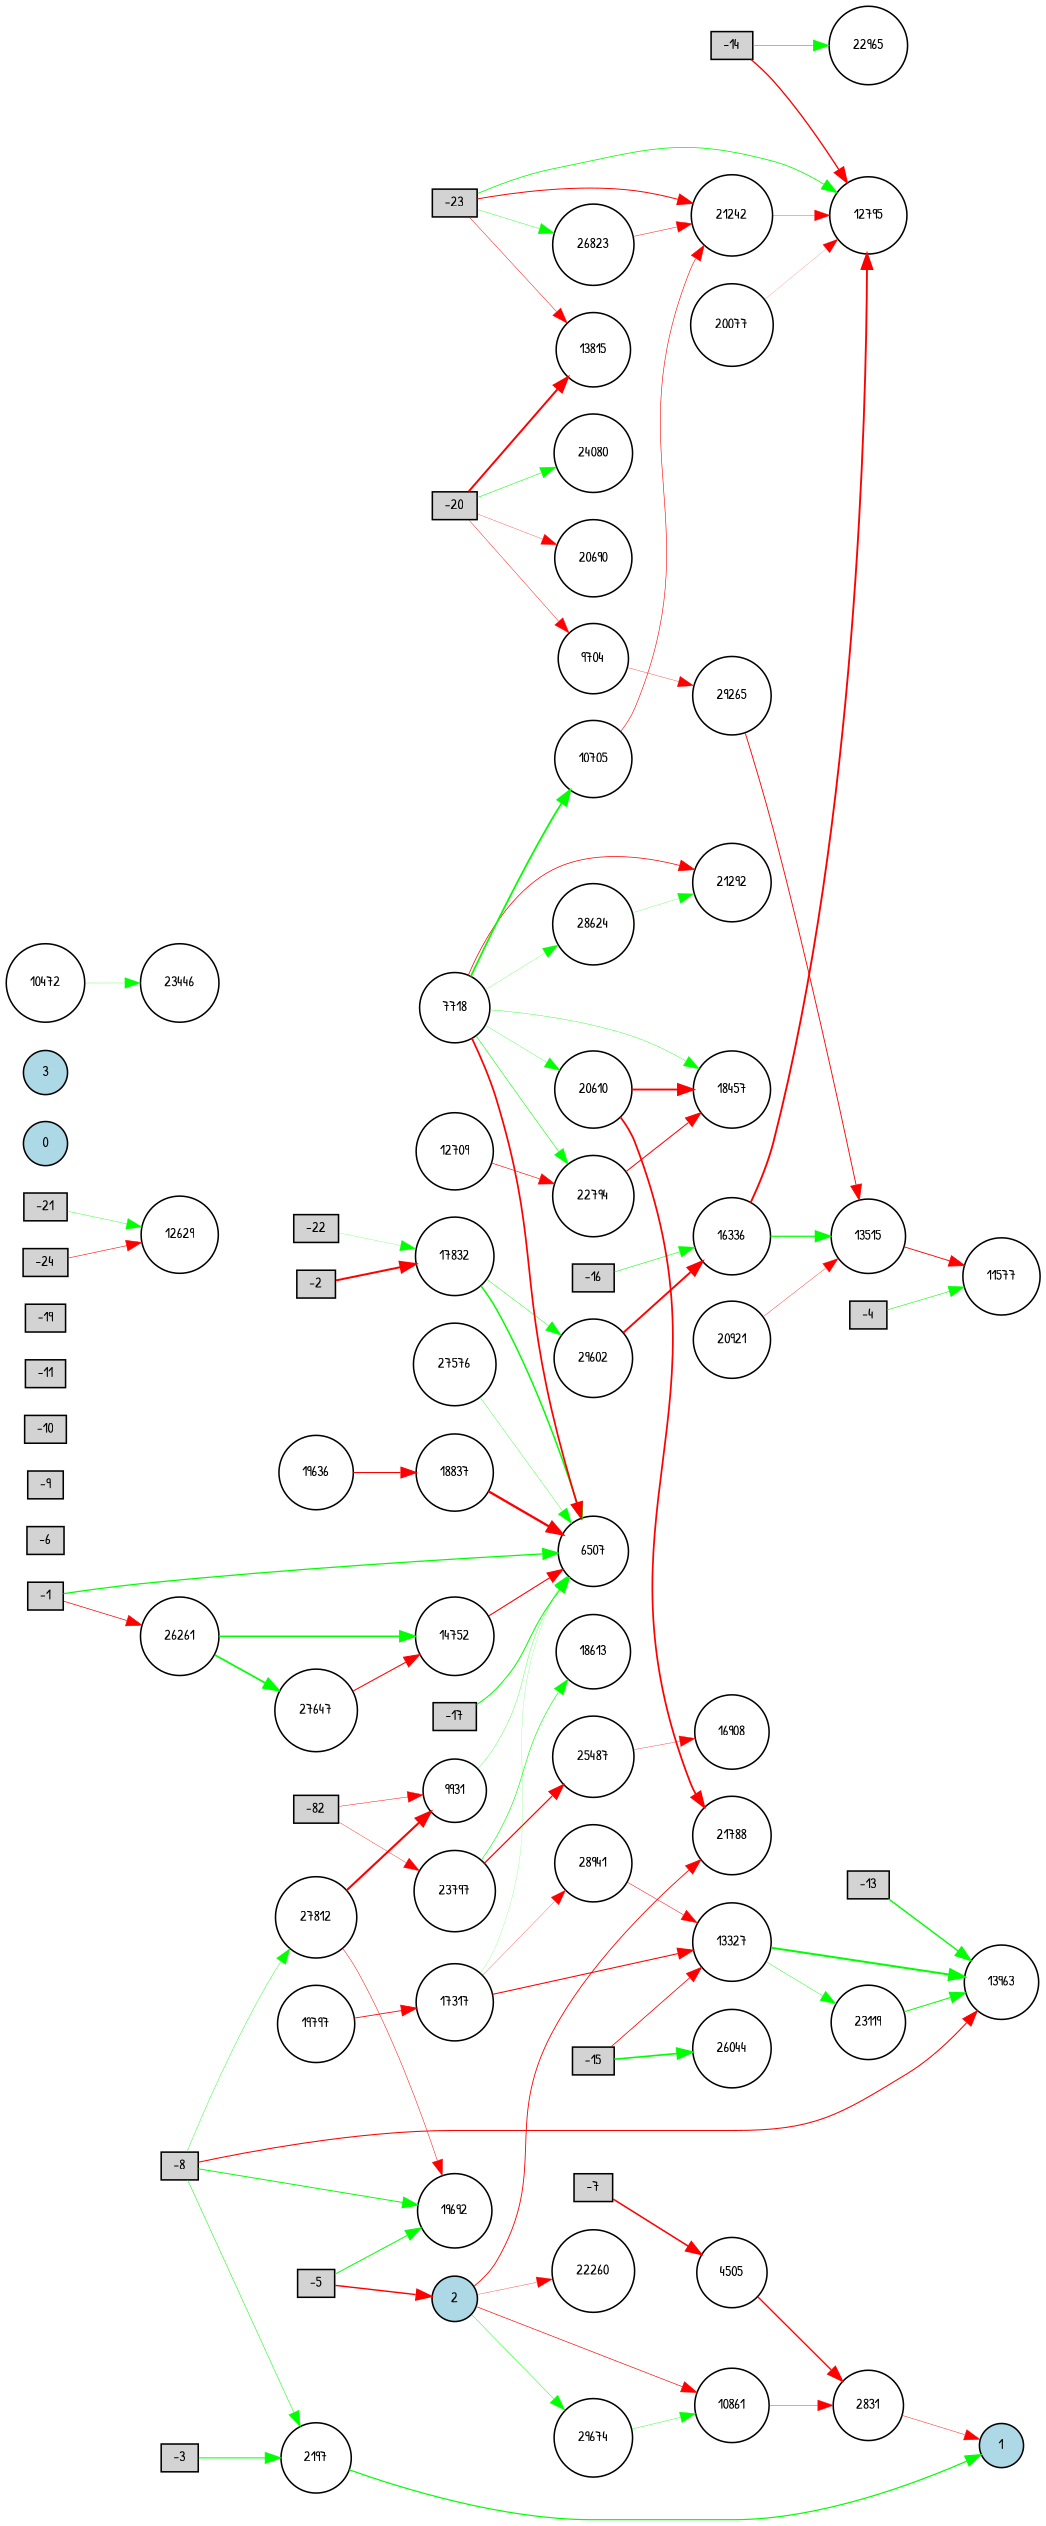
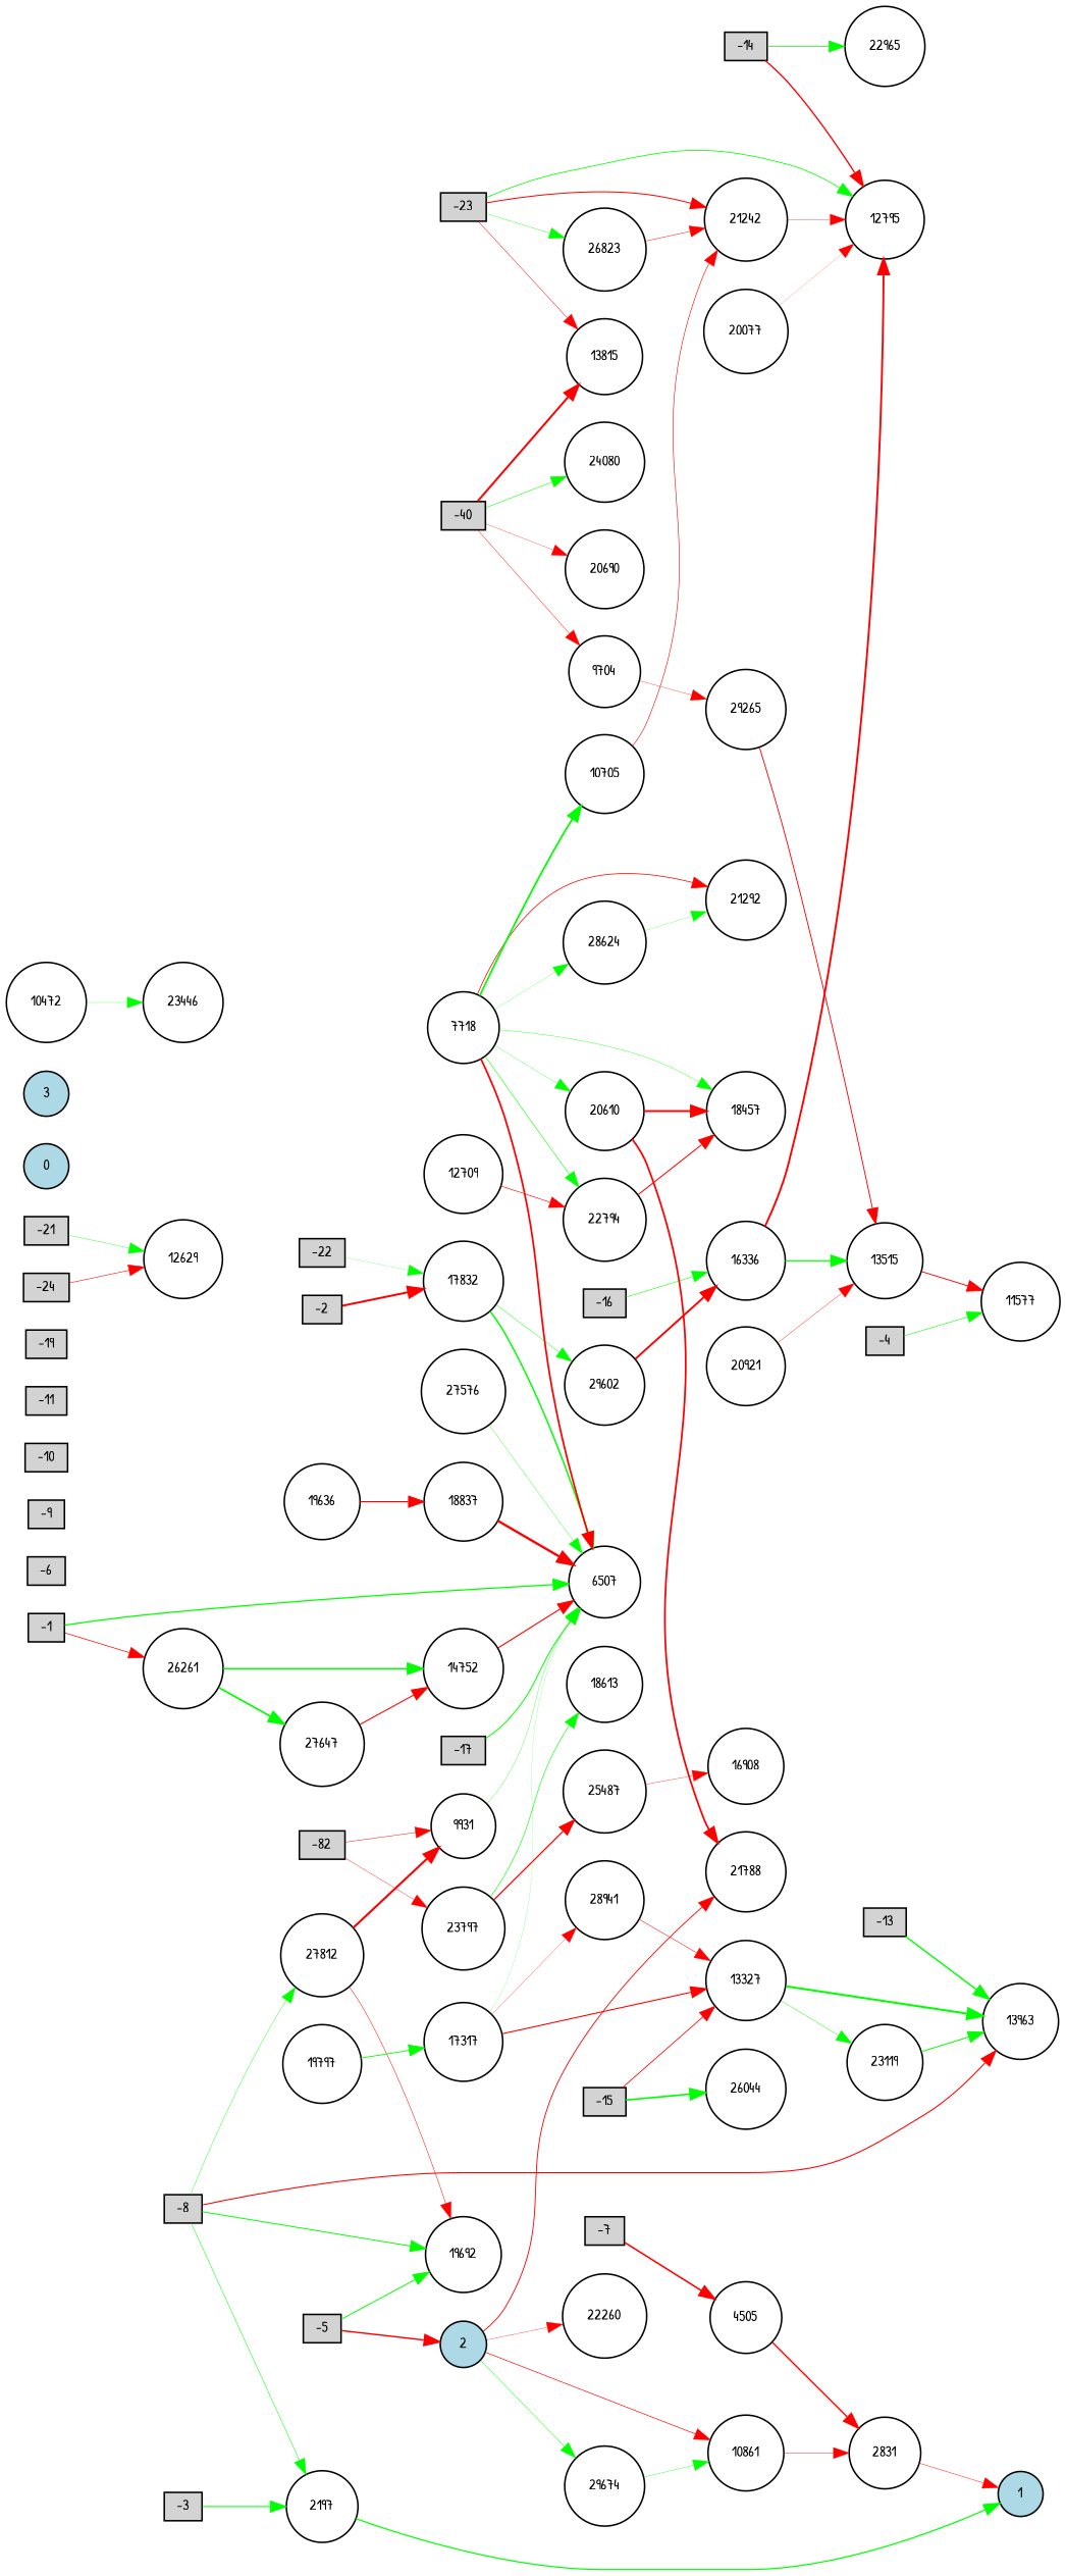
  digraph {
    fontname="Patrick Hand"
    rankdir=LR
    node [fillcolor=white fontname="Patrick Hand" fontsize=9 shape=circle style=filled]
    edge [color=red fontname="Patrick Hand" style=solid]
    -1 [fillcolor=lightgray height=0.2 shape=box width=0.2]
    26261 [height=0.2 width=0.2]
    6507 [height=0.2 width=0.2]
    14752 [height=0.2 width=0.2]
    27647 [height=0.2 width=0.2]
    -2 [fillcolor=lightgray height=0.2 shape=box width=0.2]
    17832 [height=0.2 width=0.2]
    29602 [height=0.2 width=0.2]
    -3 [fillcolor=lightgray height=0.2 shape=box width=0.2]
    2197 [height=0.2 width=0.2]
    1 [fillcolor=lightblue height=0.2 width=0.2]
    -4 [fillcolor=lightgray height=0.2 shape=box width=0.2]
    11577 [height=0.2 width=0.2]
    -5 [fillcolor=lightgray height=0.2 shape=box width=0.2]
    2 [fillcolor=lightblue height=0.2 width=0.2]
    19692 [height=0.2 width=0.2]
    22260 [height=0.2 width=0.2]
    21788 [height=0.2 width=0.2]
    29674 [height=0.2 width=0.2]
    10861 [height=0.2 width=0.2]
    -6 [fillcolor=lightgray height=0.2 shape=box width=0.2]
    -7 [fillcolor=lightgray height=0.2 shape=box width=0.2]
    4505 [height=0.2 width=0.2]
    2831 [height=0.2 width=0.2]
    -8 [fillcolor=lightgray height=0.2 shape=box width=0.2]
    13963 [height=0.2 width=0.2]
    27812 [height=0.2 width=0.2]
    9931 [height=0.2 width=0.2]
    -9 [fillcolor=lightgray height=0.2 shape=box width=0.2]
    -10 [fillcolor=lightgray height=0.2 shape=box width=0.2]
    -11 [fillcolor=lightgray height=0.2 shape=box width=0.2]
    n32 [fillcolor=lightgray height=0.2 label=-82 shape=box width=0.2]
    23797 [height=0.2 width=0.2]
    25487 [height=0.2 width=0.2]
    18613 [height=0.2 width=0.2]
    -13 [fillcolor=lightgray height=0.2 shape=box width=0.2]
    -14 [fillcolor=lightgray height=0.2 shape=box width=0.2]
    22965 [height=0.2 width=0.2]
    12795 [height=0.2 width=0.2]
    -15 [fillcolor=lightgray height=0.2 shape=box width=0.2]
    13327 [height=0.2 width=0.2]
    26044 [height=0.2 width=0.2]
    23119 [height=0.2 width=0.2]
    -16 [fillcolor=lightgray height=0.2 shape=box width=0.2]
    16336 [height=0.2 width=0.2]
    13515 [height=0.2 width=0.2]
    -17 [fillcolor=lightgray height=0.2 shape=box width=0.2]
    -19 [fillcolor=lightgray height=0.2 shape=box width=0.2]
-   -20 [fillcolor=lightgray height=0.2 shape=box width=0.2]
+   -20 [fillcolor=lightgray height=0.2 shape=box width=0.2 label=-40]
    24080 [height=0.2 width=0.2]
    20690 [height=0.2 width=0.2]
    9704 [height=0.2 width=0.2]
    13815 [height=0.2 width=0.2]
    29265 [height=0.2 width=0.2]
    -21 [fillcolor=lightgray height=0.2 shape=box width=0.2]
    12629 [height=0.2 width=0.2]
    -22 [fillcolor=lightgray height=0.2 shape=box width=0.2]
    -23 [fillcolor=lightgray height=0.2 shape=box width=0.2]
    26823 [height=0.2 width=0.2]
    21242 [height=0.2 width=0.2]
    -24 [fillcolor=lightgray height=0.2 shape=box width=0.2]
    0 [fillcolor=lightblue height=0.2 width=0.2]
    3 [fillcolor=lightblue height=0.2 width=0.2]
    20610 [height=0.2 width=0.2]
    18457 [height=0.2 width=0.2]
    22794 [height=0.2 width=0.2]
    16908 [height=0.2 width=0.2]
    28941 [height=0.2 width=0.2]
    18837 [height=0.2 width=0.2]
    23446 [height=0.2 width=0.2]
    12709 [height=0.2 width=0.2]
    7718 [height=0.2 width=0.2]
    21292 [height=0.2 width=0.2]
    10705 [height=0.2 width=0.2]
    28624 [height=0.2 width=0.2]
    17317 [height=0.2 width=0.2]
    19636 [height=0.2 width=0.2]
    27576 [height=0.2 width=0.2]
    20921 [height=0.2 width=0.2]
    19797 [height=0.2 width=0.2]
    10472 [height=0.2 width=0.2]
    20077 [height=0.2 width=0.2]
    -1 -> 26261 [penwidth=0.4537451509561443]
    -1 -> 6507 [color=green penwidth=0.8065912117819839]
    26261 -> 14752 [color=green penwidth=0.9325820849270562]
    26261 -> 27647 [color=green penwidth=1.0951260963170206]
    14752 -> 6507 [penwidth=0.7073828785817006]
    27647 -> 14752 [penwidth=0.6781940450653157]
    -2 -> 17832 [penwidth=1.2796348900742645]
    17832 -> 6507 [color=green penwidth=0.9601549858808107]
    17832 -> 29602 [color=green penwidth=0.2851276107407701]
    29602 -> 16336 [penwidth=1.2349501075546792]
    -3 -> 2197 [color=green penwidth=0.6627028686161675]
    2197 -> 1 [color=green penwidth=0.7754689292275535]
    -4 -> 11577 [color=green penwidth=0.3629742866963511]
    -5 -> 2 [penwidth=0.9112928948732755]
    -5 -> 19692 [color=green penwidth=0.6285972563240277]
    2 -> 22260 [penwidth=0.20223112857820497]
    2 -> 21788 [penwidth=0.5667972009642663]
    2 -> 29674 [color=green penwidth=0.28834926129954097]
    2 -> 10861 [penwidth=0.41663629814654324]
    29674 -> 10861 [color=green penwidth=0.24145124778250524]
    10861 -> 2831 [penwidth=0.23817487741600005]
    -7 -> 4505 [penwidth=0.995076007344026]
    4505 -> 2831 [penwidth=0.879771167972597]
    2831 -> 1 [penwidth=0.27359450500538995]
    -8 -> 2197 [color=green penwidth=0.32567161075647855]
    -8 -> 19692 [color=green penwidth=0.6217655676655698]
    -8 -> 13963 [penwidth=0.6800624661513681]
    -8 -> 27812 [color=green penwidth=0.2503704178243117]
    27812 -> 19692 [penwidth=0.30890813662921335]
    27812 -> 9931 [penwidth=1.3381171782924486]
    9931 -> 6507 [color=green penwidth=0.1980660526947007]
    n32 -> 9931 [penwidth=0.2912437760183385]
    n32 -> 23797 [penwidth=0.23260876403019734]
    23797 -> 25487 [penwidth=0.8002817584194603]
    23797 -> 18613 [color=green penwidth=0.39100036747477074]
    25487 -> 16908 [penwidth=0.21487818871350012]
    -13 -> 13963 [color=green penwidth=0.9117864332316762]
    -14 -> 22965 [color=green penwidth=0.49098915339659244]
    -14 -> 12795 [penwidth=0.8596551153602732]
    -15 -> 13327 [penwidth=0.5189094206268641]
    -15 -> 26044 [color=green penwidth=1.0559028627117513]
    13327 -> 13963 [color=green penwidth=1.2957299091195804]
    13327 -> 23119 [color=green penwidth=0.2639652311451242]
    23119 -> 13963 [color=green penwidth=0.6470546857617233]
    -16 -> 16336 [color=green penwidth=0.3506364626170606]
    16336 -> 12795 [penwidth=1.2055166387192233]
    16336 -> 13515 [color=green penwidth=0.7893002260863308]
    13515 -> 11577 [penwidth=0.5835268092458855]
    -17 -> 6507 [color=green penwidth=0.6376377153875153]
    -20 -> 24080 [color=green penwidth=0.3394654666247011]
    -20 -> 20690 [penwidth=0.18891709040564633]
    -20 -> 9704 [penwidth=0.27159896662070415]
    -20 -> 13815 [penwidth=1.2719033619292095]
    9704 -> 29265 [penwidth=0.20244434618280116]
    29265 -> 13515 [penwidth=0.5823395358163921]
    -21 -> 12629 [color=green penwidth=0.23586575102717136]
    -22 -> 17832 [color=green penwidth=0.13005951966969206]
    -23 -> 12795 [color=green penwidth=0.5064872090490125]
    -23 -> 13815 [penwidth=0.296448953882519]
    -23 -> 26823 [color=green penwidth=0.2383824568365448]
    -23 -> 21242 [penwidth=0.6359149194757623]
    26823 -> 21242 [penwidth=0.29109125829777904]
    21242 -> 12795 [penwidth=0.20642019972991923]
    -24 -> 12629 [penwidth=0.3575426966767421]
    20610 -> 21788 [penwidth=1.1259263959030532]
    20610 -> 18457 [penwidth=1.2053048844897711]
    22794 -> 18457 [penwidth=0.6656814060446076]
    28941 -> 13327 [penwidth=0.3159110580082021]
    18837 -> 6507 [penwidth=1.4957743165837944]
    12709 -> 22794 [penwidth=0.3882462253950837]
    7718 -> 6507 [penwidth=1.1175181762805608]
    7718 -> 20610 [color=green penwidth=0.1816570946585267]
    7718 -> 18457 [color=green penwidth=0.23439310753931017]
    7718 -> 22794 [color=green penwidth=0.36248066665955847]
    7718 -> 21292 [penwidth=0.4798562596180682]
    7718 -> 10705 [color=green penwidth=1.1406371569445586]
    7718 -> 28624 [color=green penwidth=0.14595707999715973]
    10705 -> 21242 [penwidth=0.3775986281120459]
    28624 -> 21292 [color=green penwidth=0.15085635616239818]
    17317 -> 6507 [color=green penwidth=0.1126467317201201]
    17317 -> 13327 [penwidth=0.687290335056369]
    17317 -> 28941 [penwidth=0.16692300538168162]
    19636 -> 18837 [penwidth=0.6870127231690254]
    27576 -> 6507 [color=green penwidth=0.21354913013647353]
    20921 -> 13515 [penwidth=0.23136332771783305]
-   19797 -> 17317 [penwidth=0.5482419115750665]
+   19797 -> 17317 [color=green penwidth=0.5482419115750665]
    10472 -> 23446 [color=green penwidth=0.16980525832701904]
    20077 -> 12795 [penwidth=0.10503934068272103]
  }
